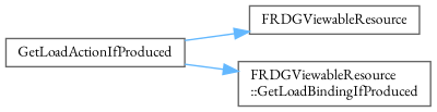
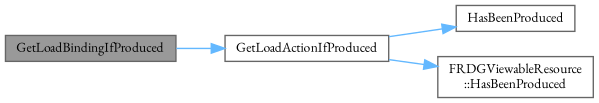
  digraph {
    fontname="EB Garamond"
    rankdir=LR
    node [color=grey40 fillcolor=white fontname="EB Garamond" fontsize=10 shape=box style=filled]
    edge [color=steelblue1 fontname="EB Garamond" fontsize=10 labelfontname=Helvetica labelfontsize=10 style=solid]
+   n1 [color=gray40 fillcolor=grey60 fontcolor=black height=0.2 label=GetLoadBindingIfProduced width=0.4]
    n2 [height=0.2 label=GetLoadActionIfProduced width=0.4]
-   n3 [height=0.2 label=FRDGViewableResource width=0.4]
-   n4 [height=0.2 label="FRDGViewableResource\l::GetLoadBindingIfProduced" width=0.4]
+   n3 [height=0.2 label=HasBeenProduced width=0.4]
+   n4 [height=0.2 label="FRDGViewableResource\l::HasBeenProduced" width=0.4]
+   n1 -> n2
    n2 -> n3
    n2 -> n4
  }
